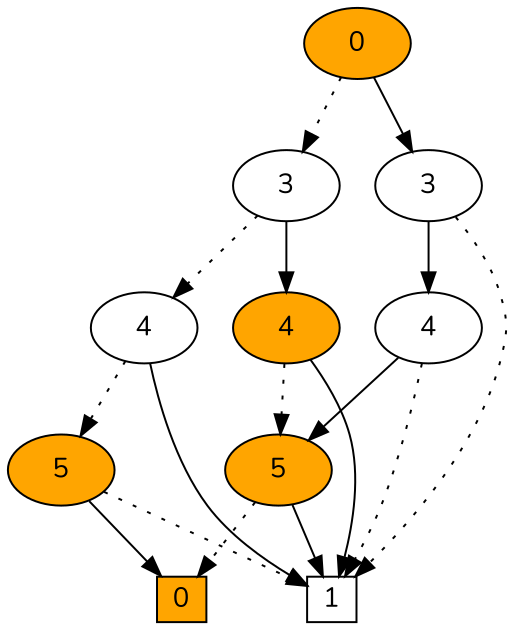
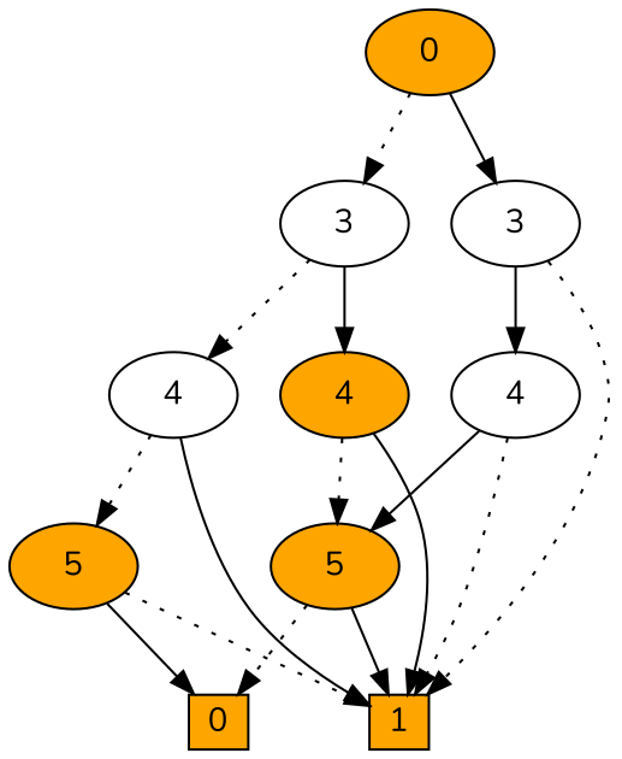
  digraph {
    fontname=Nunito
    node [style=filled fillcolor=orange fontname=Nunito]
    edge [style=dotted fontname=Nunito]
    n1 [height=0.3 label=0 shape=box width=0.3]
-   n2 [height=0.3 label=1 shape=box width=0.3 fillcolor=white]
+   n2 [height=0.3 label=1 shape=box width=0.3]
    n3 [label=0]
    n4 [label=3 fillcolor=white]
    n5 [label=3 fillcolor=white]
    n6 [label=4 fillcolor=white]
    n7 [label=4]
    n8 [label=4 fillcolor=white]
    n9 [label=5]
    n10 [label=5]
    n3 -> n4
    n3 -> n5 [style=filled]
    n4 -> n6
    n4 -> n7 [style=filled]
    n5 -> n2
    n5 -> n8 [style=filled]
    n6 -> n2 [style=filled]
    n6 -> n9
    n7 -> n2 [style=filled]
    n7 -> n10
    n8 -> n2
    n8 -> n10 [style=filled]
    n9 -> n1 [style=filled]
    n9 -> n2
    n10 -> n1
    n10 -> n2 [style=filled]
  }
